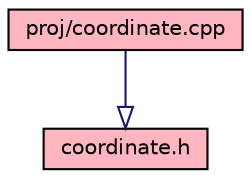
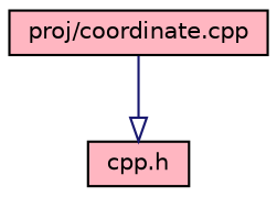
  digraph {
    node [color=black fillcolor=lightpink fontname=Helvetica fontsize=10 shape=record style=filled]
    n1 [fontcolor=black height=0.2 label="proj/coordinate.cpp" width=0.4]
-   n2 [height=0.2 label="coordinate.h" width=0.4]
+   n2 [height=0.2 label="cpp.h" width=0.4]
    n1 -> n2 [color=midnightblue fontname=Helvetica fontsize=10 labelfontname=Helvetica labelfontsize=10 style=solid arrowhead=onormal]
  }
